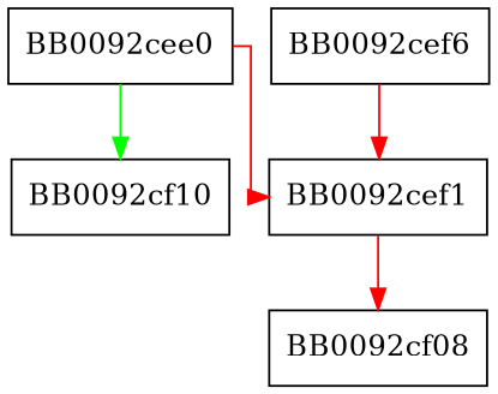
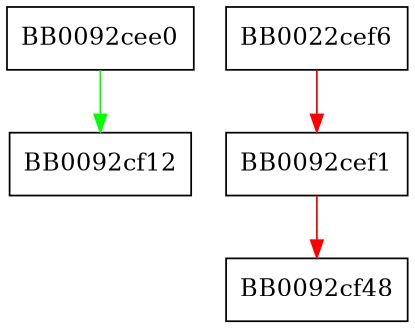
  digraph {
    splines=ortho
    node [shape=box]
    edge [color=red]
    BB0092cee0
-   BB0092cf10
+   BB0092cf10 [label=BB0092cf12]
    BB0092cef1
-   BB0092cf08
-   BB0092cef6
+   BB0092cf08 [label=BB0092cf48]
+   BB0092cef6 [label=BB0022cef6]
    BB0092cee0 -> BB0092cf10 [color=green]
-   BB0092cee0 -> BB0092cef1
    BB0092cef1 -> BB0092cf08
    BB0092cef6 -> BB0092cef1
  }
